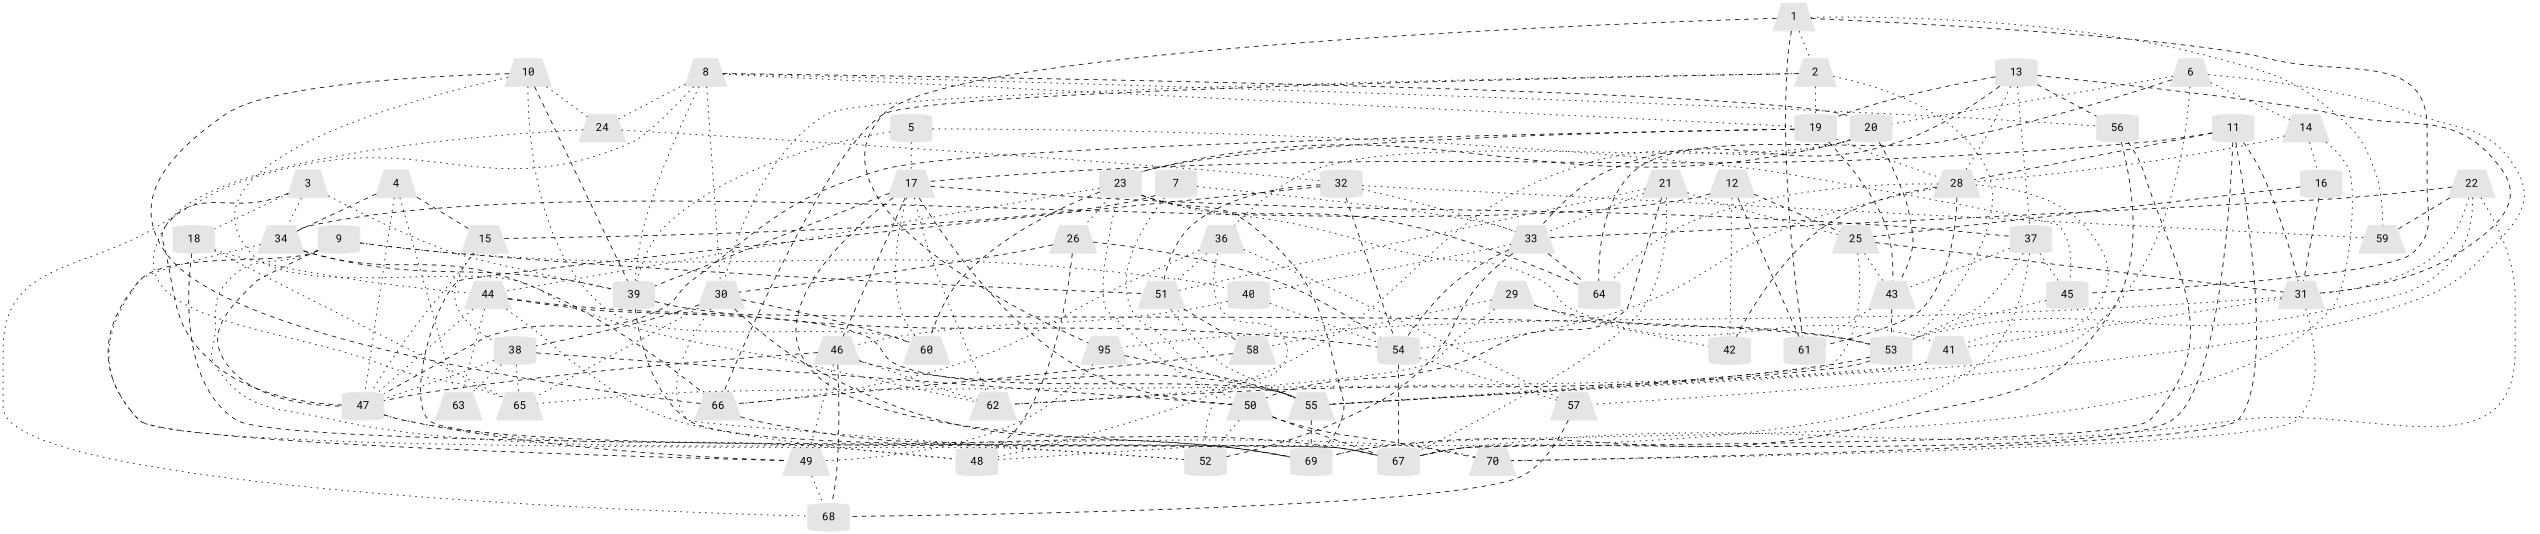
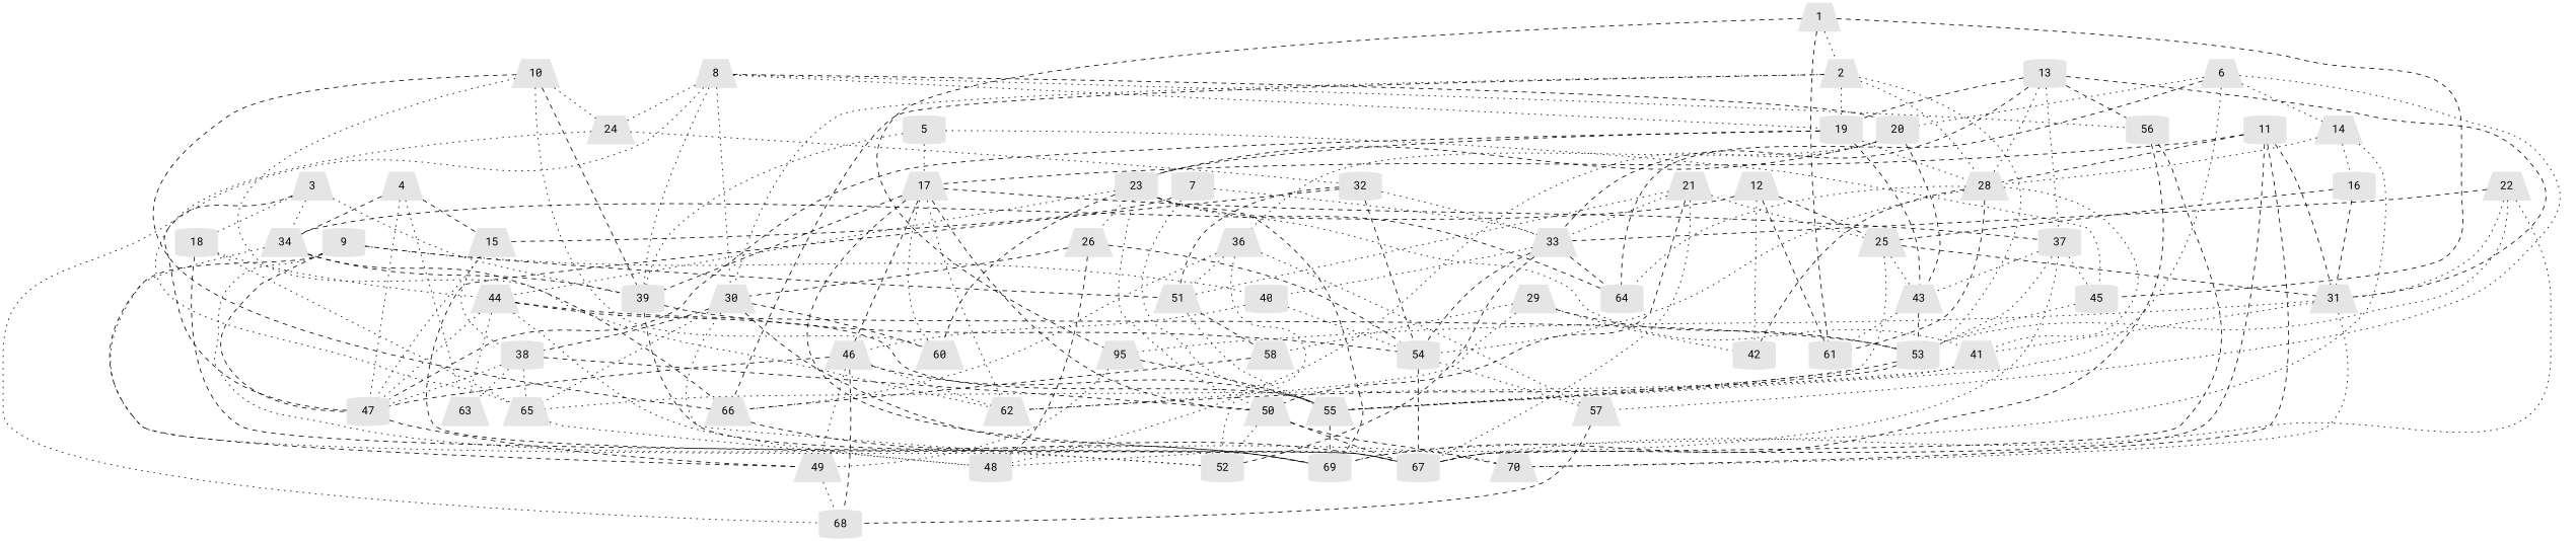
  graph {
    fontname="Roboto Mono"
    node [color=gray90 fontname="Roboto Mono" shape=trapezium style=filled]
    edge [fontname="Roboto Mono" style=dotted weight=1.0]
    1
    2
    n3 [label=95]
    45 [shape=cylinder]
-   59
    61 [shape=cylinder]
    19 [shape=cylinder]
    28
    30
    53 [shape=cylinder]
    66
    55
    49
    47 [shape=cylinder]
    23 [shape=cylinder]
    43
    64 [shape=cylinder]
    42 [shape=cylinder]
    41
    54 [shape=cylinder]
    60
    67 [shape=cylinder]
    38 [shape=cylinder]
    65
    52 [shape=cylinder]
    62
    69 [shape=cylinder]
    18 [shape=cylinder]
    3
    34
    39 [shape=cylinder]
    44
    48 [shape=cylinder]
    4
    15
    63
    5 [shape=cylinder]
    17
    37 [shape=cylinder]
    46
    50
    6
    14
    20 [shape=cylinder]
    57
    16 [shape=cylinder]
    36
    68 [shape=cylinder]
    7 [shape=cylinder]
    33
    40 [shape=cylinder]
    8
    24
    56 [shape=cylinder]
    32 [shape=cylinder]
    9 [shape=cylinder]
    51
    70
    58
    10
    11 [shape=cylinder]
    31
    12
    25
    13 [shape=cylinder]
    26
    21
    22
    29
    1 -- 2
    1 -- n3 [style=dashed weight=2.0]
    1 -- 45 [style=dashed]
-   1 -- 59
    1 -- 61 [style=dashed]
    2 -- 19
+   2 -- 28
    2 -- 30
    2 -- 53
    2 -- 66 [style=dashed]
    n3 -- 55 [style=dashed]
    n3 -- 49
    45 -- 53
    19 -- 28
    19 -- 47 [style=dashed]
    19 -- 23 [style=dashed]
    19 -- 43 [style=dashed]
    28 -- 61 [style=dashed]
    28 -- 64
    28 -- 42 [style=dashed]
    28 -- 41
    28 -- 54
    30 -- 60 [style=dashed]
    30 -- 67 [style=dashed]
    30 -- 38 [style=dashed]
    30 -- 65
    30 -- 52
    53 -- 55 [style=dashed]
    53 -- 62 [style=dashed]
    66 -- 69 [style=dashed]
    55 -- 69 [style=dashed]
    49 -- 68
    47 -- 49 [style=dashed]
-   47 -- 48
+   65 -- 48
    23 -- 64 [style=dashed weight=2.0]
    23 -- 41
    23 -- 60 [style=dashed]
    23 -- 69 [style=dashed]
    23 -- 44
    23 -- 50 [weight=2.0]
    23 -- 26
    43 -- 61
    43 -- 53 [style=dashed]
    41 -- 55
    41 -- 65
    54 -- 67 [style=dashed]
    54 -- 57
    38 -- 47
    38 -- 65
    38 -- 63
    38 -- 50 [style=dashed weight=2.0]
    18 -- 67 [style=dashed]
    18 -- 65
    18 -- 44
    3 -- 47 [style=dashed]
    3 -- 18
    3 -- 34
    3 -- 39
    34 -- 66 [style=dashed]
    34 -- 52
    34 -- 39 [style=dashed]
    39 -- 54 [style=dashed]
    39 -- 69 [style=dashed]
    44 -- 53 [style=dashed]
    44 -- 55 [style=dashed]
    44 -- 47
    44 -- 48
    44 -- 63
    4 -- 47
    4 -- 34 [style=dashed]
    4 -- 15 [style=dashed]
    4 -- 63
    15 -- 47
    15 -- 38
    5 -- 45
    5 -- 39
    5 -- 17
    17 -- 60
    17 -- 62
    17 -- 69 [style=dashed]
    17 -- 39 [style=dashed]
    17 -- 37 [style=dashed]
    17 -- 46 [style=dashed]
    17 -- 50 [style=dashed]
    37 -- 45
    37 -- 53
    37 -- 43
    37 -- 48
    46 -- 55 [style=dashed weight=2.0]
    46 -- 49
    46 -- 47 [style=dashed]
    46 -- 62
    46 -- 68 [style=dashed]
    50 -- 67 [style=dashed]
    50 -- 52
    50 -- 70 [style=dashed]
    6 -- 55
    6 -- 64 [style=dashed]
    6 -- 14
    6 -- 20
    6 -- 57
    14 -- 28
    14 -- 69
    14 -- 16
    20 -- 23 [style=dashed]
    20 -- 43 [style=dashed]
    20 -- 48
    20 -- 36
    57 -- 68 [style=dashed]
    16 -- 31 [style=dashed]
    16 -- 25 [style=dashed]
    36 -- 66
    36 -- 52
    36 -- 57
    36 -- 51
    7 -- 55
    7 -- 15 [style=dashed]
    7 -- 33
    33 -- 64 [style=dashed]
    33 -- 54 [style=dashed]
    33 -- 52 [style=dashed]
    33 -- 40
    40 -- 54
    40 -- 46
    8 -- 19
    8 -- 30
    8 -- 39
    8 -- 20 [style=dashed]
    8 -- 68
    8 -- 24
    8 -- 56
    24 -- 65
    24 -- 32
    56 -- 67 [style=dashed]
    56 -- 69 [style=dashed]
-   32 -- 59
    32 -- 54 [style=dashed]
    32 -- 67 [style=dashed]
    32 -- 33
    32 -- 51 [style=dashed]
    9 -- 49 [style=dashed]
    9 -- 47 [style=dashed]
    9 -- 40
    9 -- 51 [style=dashed]
    9 -- 70
    51 -- 55
    51 -- 58 [style=dashed]
    58 -- 66 [style=dashed weight=2.0]
    10 -- 66 [style=dashed]
    10 -- 60
    10 -- 62
    10 -- 39 [style=dashed]
    10 -- 24
    11 -- 28 [style=dashed weight=2.0]
    11 -- 67 [style=dashed]
    11 -- 17 [style=dashed]
    11 -- 70 [style=dashed]
    11 -- 31 [style=dashed]
    31 -- n3
    31 -- 41
    31 -- 70
    12 -- 61 [style=dashed]
    12 -- 42
    12 -- 34 [style=dashed]
    12 -- 25 [style=dashed]
    25 -- 55
    25 -- 43
    25 -- 31 [style=dashed]
    13 -- 19 [style=dashed]
    13 -- 28
    13 -- 37
    13 -- 33 [style=dashed]
    13 -- 56 [style=dashed]
    13 -- 31 [style=dashed]
    26 -- 30 [style=dashed]
    26 -- 54 [style=dashed]
    26 -- 48 [style=dashed]
    21 -- 67
    21 -- 50 [style=dashed]
    21 -- 33
    21 -- 51
    21 -- 25
-   22 -- 59 [style=dashed]
    22 -- 53
    22 -- 67
    22 -- 33 [style=dashed weight=2.0]
    22 -- 31
    29 -- 53 [style=dashed]
    29 -- 42
    29 -- 62 [weight=2.0]
    29 -- 58
  }
